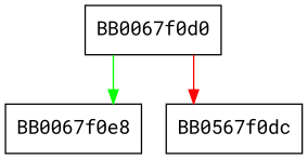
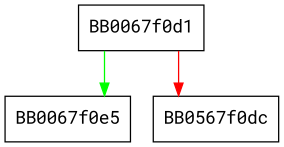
  digraph {
    fontname="Roboto Mono"
    splines=ortho
    node [fontname="Roboto Mono" shape=box]
    edge [fontname="Roboto Mono"]
-   BB0067f0d0
-   BB0067f0e8
+   BB0067f0d0 [label=BB0067f0d1]
+   BB0067f0e8 [label=BB0067f0e5]
    n3 [label=BB0567f0dc]
    BB0067f0d0 -> BB0067f0e8 [color=green]
    BB0067f0d0 -> n3 [color=red]
  }
